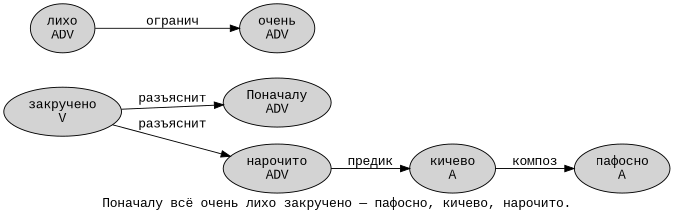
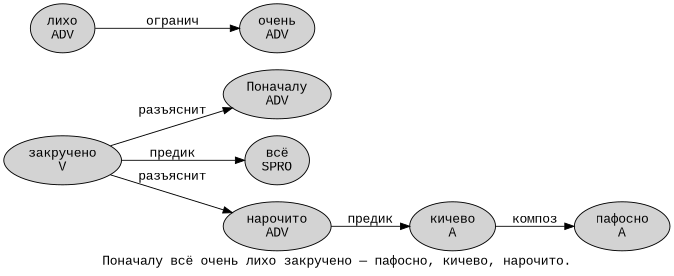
  digraph {
    fontname="Liberation Mono"
    label="Поначалу всё очень лихо закручено — пафосно, кичево, нарочито."
    rankdir=LR
    node [fillcolor=lightgray fontname="Liberation Mono" penwidth=1 shape=ellipse style=filled]
    edge [fontname="Liberation Mono"]
    n1 [label="Поначалу\nADV"]
+   n2 [label="всё\nSPRO"]
    n3 [label="очень\nADV"]
    n4 [label="лихо\nADV"]
    n5 [label="закручено\nV"]
    n6 [label="нарочито\nADV"]
    n7 [label="кичево\nA"]
    n8 [label="пафосно\nA"]
    n4 -> n3 [label="огранич"]
    n5 -> n1 [label="разъяснит"]
+   n5 -> n2 [label="предик"]
    n5 -> n6 [label="разъяснит"]
    n6 -> n7 [label="предик"]
    n7 -> n8 [label="композ"]
  }
